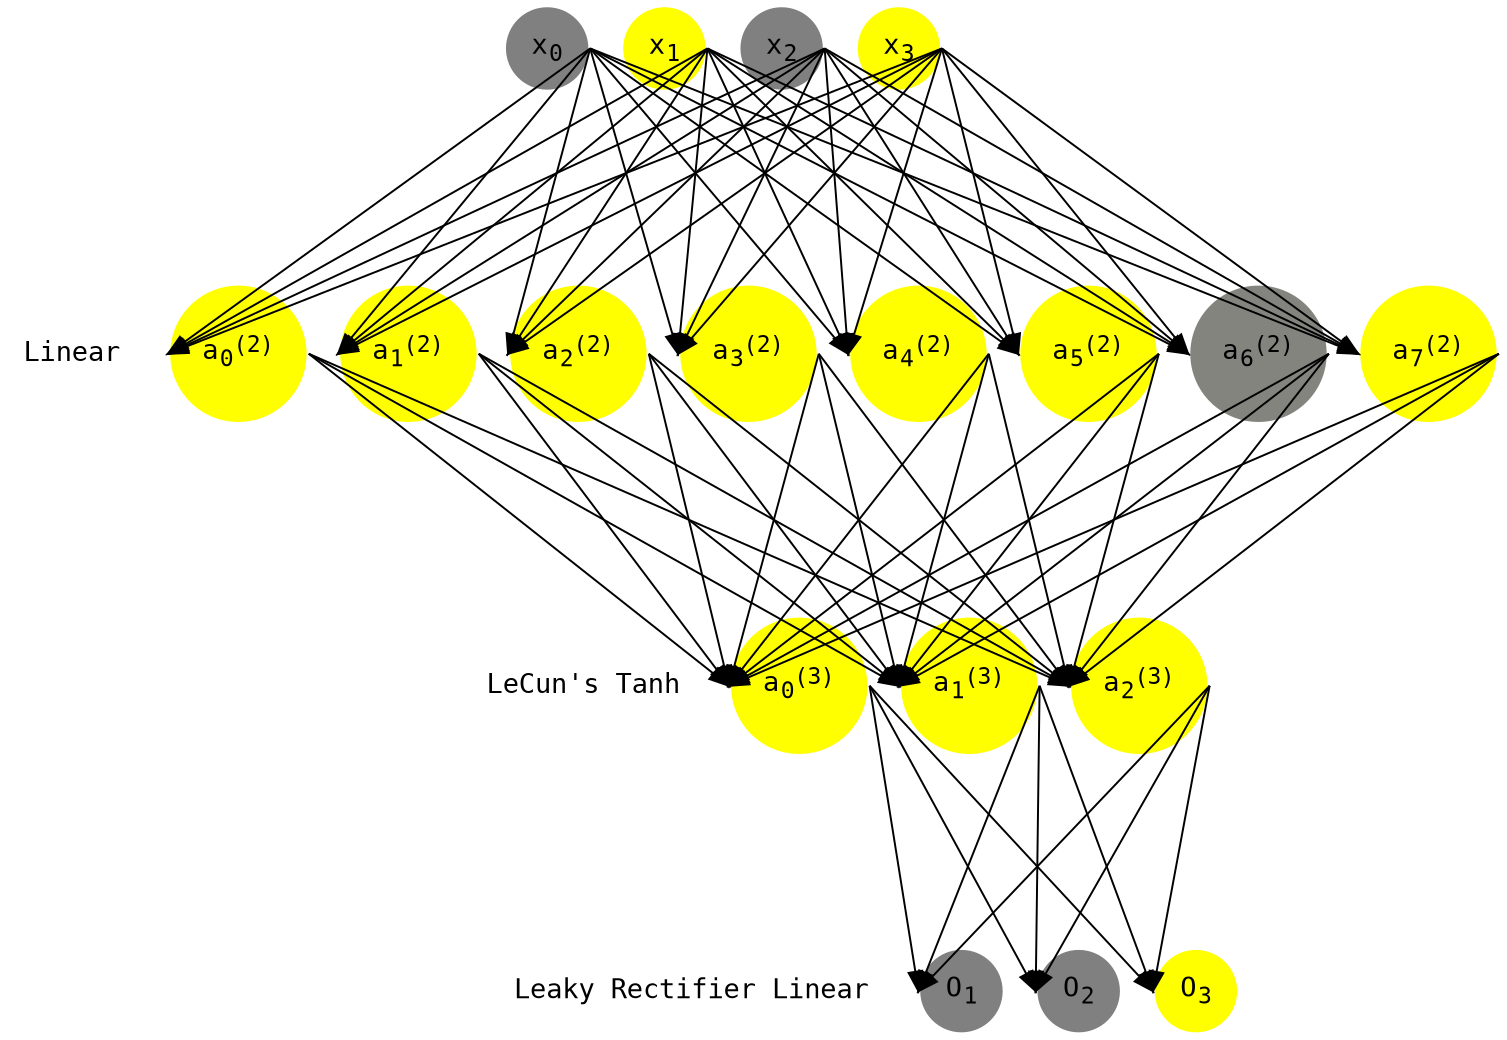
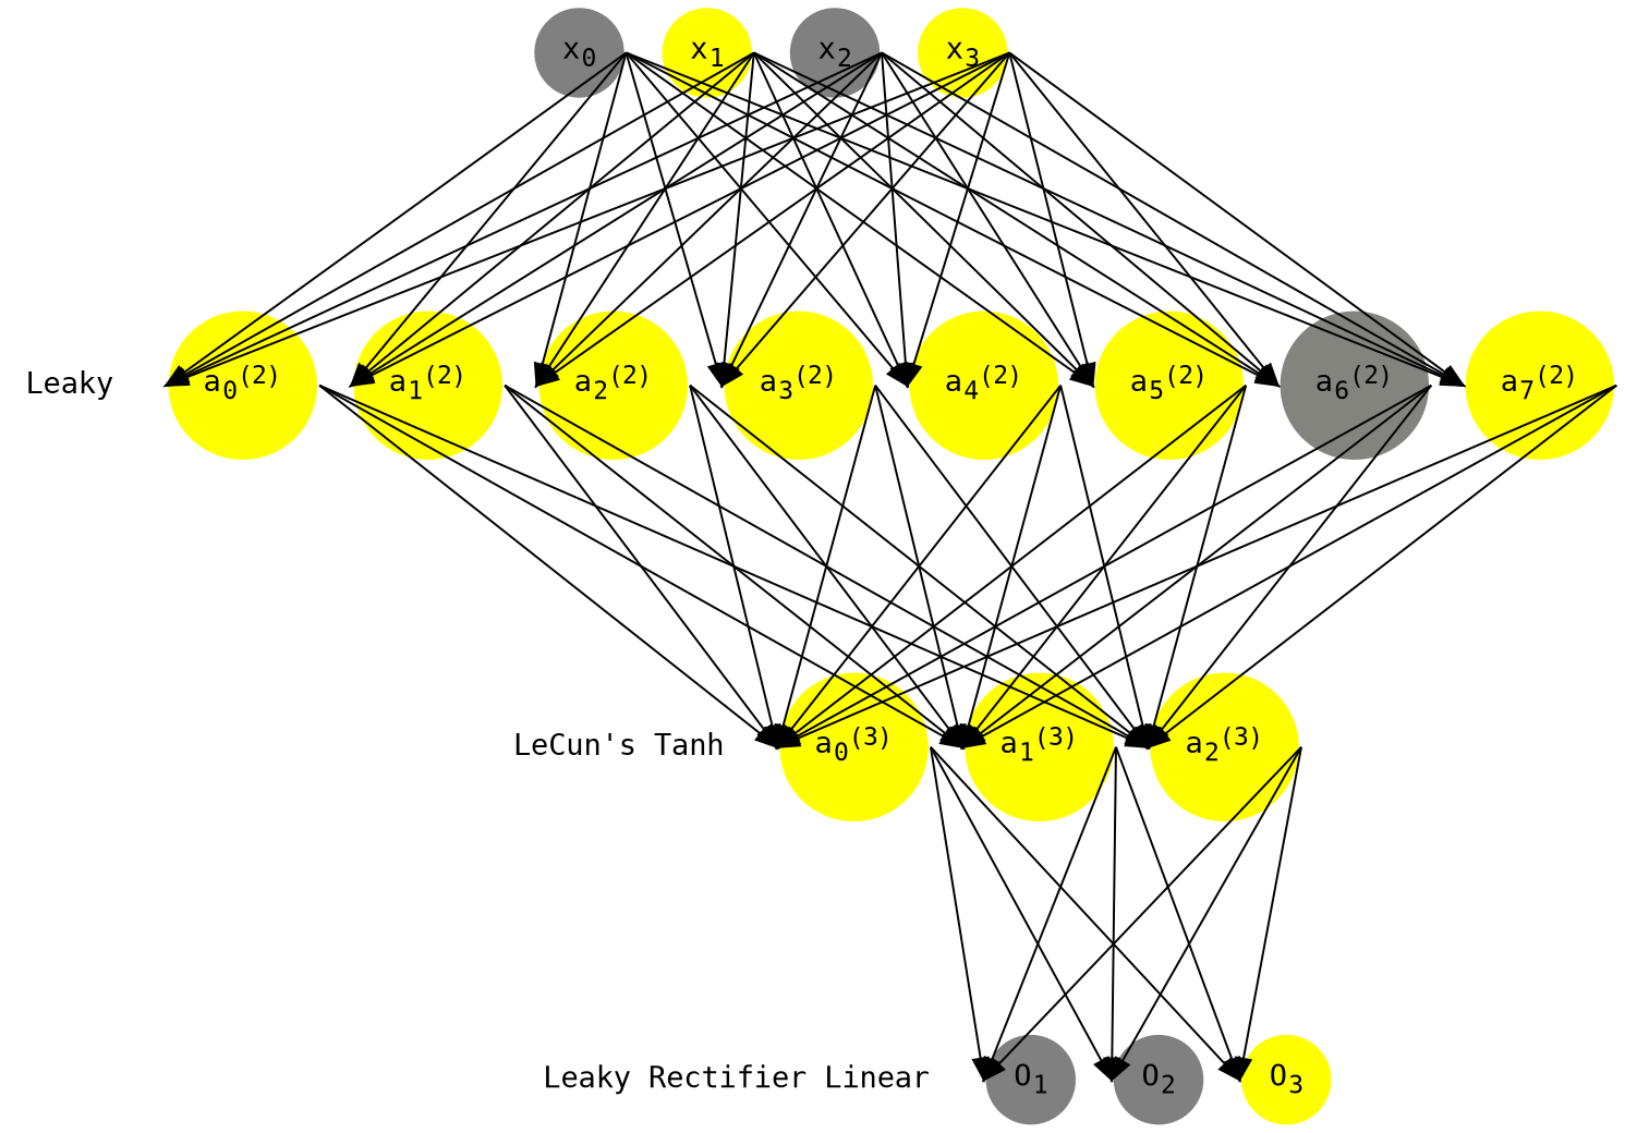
  digraph {
    rankdir=TB
    ranksep=1.4
    splines=false
    fontname="DejaVu Sans Mono"
    node [color="0.1667, 0.0, 0.5" fillcolor="0.1667, 0.0, 0.5" shape=circle style=filled fontname="DejaVu Sans Mono"]
    edge [headport=w style=solid tailport=e fontname="DejaVu Sans Mono"]
    n1 [label=<x<sub>0</sub>>]
    n2 [color="0.1667, 1.0, 1.0" fillcolor="0.1667, 1.0, 1.0" label=<x<sub>1</sub>>]
    n3 [label=<x<sub>2</sub>>]
    n4 [color="0.1667, 1.0, 1.0" fillcolor="0.1667, 1.0, 1.0" label=<x<sub>3</sub>>]
    n5 [color="0.1667, 10.617847, 5.808923" fillcolor="0.1667, 10.617847, 5.808923" label=<a<sub>0</sub><sup>(2)</sup>>]
    n6 [color="0.1667, 3.178738, 2.089369" fillcolor="0.1667, 3.178738, 2.089369" label=<a<sub>1</sub><sup>(2)</sup>>]
    n7 [color="0.1667, 3.122612, 2.061306" fillcolor="0.1667, 3.122612, 2.061306" label=<a<sub>2</sub><sup>(2)</sup>>]
    n8 [color="0.1667, 4.510988, 2.755494" fillcolor="0.1667, 4.510988, 2.755494" label=<a<sub>3</sub><sup>(2)</sup>>]
    n9 [color="0.1667, 2.419407, 1.709703" fillcolor="0.1667, 2.419407, 1.709703" label=<a<sub>4</sub><sup>(2)</sup>>]
    n10 [color="0.1667, 23.167235, 12.083617" fillcolor="0.1667, 23.167235, 12.083617" label=<a<sub>5</sub><sup>(2)</sup>>]
    n11 [color="0.1667, 0.032448, 0.516224" fillcolor="0.1667, 0.032448, 0.516224" label=<a<sub>6</sub><sup>(2)</sup>>]
    n12 [color="0.1667, 1.841678, 1.420839" fillcolor="0.1667, 1.841678, 1.420839" label=<a<sub>7</sub><sup>(2)</sup>>]
    n13 [color="0.1667, 1.715900, 1.357950" fillcolor="0.1667, 1.715900, 1.357950" label=<a<sub>0</sub><sup>(3)</sup>>]
    n14 [color="0.1667, 1.715900, 1.357950" fillcolor="0.1667, 1.715900, 1.357950" label=<a<sub>1</sub><sup>(3)</sup>>]
    n15 [color="0.1667, 1.715900, 1.357950" fillcolor="0.1667, 1.715900, 1.357950" label=<a<sub>2</sub><sup>(3)</sup>>]
    n16 [label=<O<sub>1</sub>>]
    n17 [label=<O<sub>2</sub>>]
    n18 [color="0.1667, 1.0, 1.0" fillcolor="0.1667, 1.0, 1.0" label=<O<sub>3</sub>>]
-   n19 [label=Linear shape=plaintext color="" fillcolor="" style=""]
+   n19 [label=Leaky shape=plaintext color="" fillcolor="" style=""]
    n20 [label="LeCun's Tanh" shape=plaintext color="" fillcolor="" style=""]
    n21 [label="Leaky Rectifier Linear" shape=plaintext color="" fillcolor="" style=""]
    subgraph sub_1 {
      n1
    }
    subgraph sub_2 {
      n2
    }
    subgraph sub_3 {
      n3
    }
    subgraph sub_4 {
      n4
    }
    subgraph sub_5 {
      n5
    }
    subgraph sub_6 {
      n6
    }
    subgraph sub_7 {
      n7
    }
    subgraph sub_8 {
      n8
    }
    subgraph sub_9 {
      n9
    }
    subgraph sub_10 {
      n10
    }
    subgraph sub_11 {
      n11
    }
    subgraph sub_12 {
      n12
    }
    subgraph sub_13 {
      n13
    }
    subgraph sub_14 {
      n14
    }
    subgraph sub_15 {
      n15
    }
    subgraph sub_16 {
      n16
    }
    subgraph sub_17 {
      n17
    }
    subgraph sub_18 {
      n18
    }
    subgraph sub_19 {
      rank=same
      n1
      n2
      n3
      n4
    }
    subgraph sub_20 {
      rank=same
      n5
      n6
      n7
      n8
      n9
      n10
      n11
      n12
    }
    subgraph sub_21 {
      rank=same
      n13
      n14
      n15
    }
    subgraph sub_22 {
      rank=same
      n16
      n17
      n18
    }
    subgraph sub_23 {
      rank=same
      n5
      n19
    }
    subgraph sub_24 {
      rank=same
      n13
      n20
    }
    subgraph sub_25 {
      rank=same
      n16
      n21
    }
    n1 -> n2 [style=invis]
    n1 -> n5
    n1 -> n6
    n1 -> n7
    n1 -> n8
    n1 -> n9
    n1 -> n10
    n1 -> n11
    n1 -> n12
    n2 -> n3 [style=invis]
    n2 -> n5
    n2 -> n6
    n2 -> n7
    n2 -> n8
    n2 -> n9
    n2 -> n10
    n2 -> n11
    n2 -> n12
    n3 -> n4 [style=invis]
    n3 -> n5
    n3 -> n6
    n3 -> n7
    n3 -> n8
    n3 -> n9
    n3 -> n10
    n3 -> n11
    n3 -> n12
    n4 -> n5
    n4 -> n6
    n4 -> n7
    n4 -> n8
    n4 -> n9
    n4 -> n10
    n4 -> n11
    n4 -> n12
    n5 -> n6 [style=invis]
    n5 -> n13
    n5 -> n14
    n5 -> n15
    n6 -> n7 [style=invis]
    n6 -> n13
    n6 -> n14
    n6 -> n15
    n7 -> n8 [style=invis]
    n7 -> n13
    n7 -> n14
    n7 -> n15
    n8 -> n9 [style=invis]
    n8 -> n13
    n8 -> n14
    n8 -> n15
    n9 -> n10 [style=invis]
    n9 -> n13
    n9 -> n14
    n9 -> n15
    n10 -> n11 [style=invis]
    n10 -> n13
    n10 -> n14
    n10 -> n15
    n11 -> n12 [style=invis]
    n11 -> n13
    n11 -> n14
    n11 -> n15
    n12 -> n13
    n12 -> n14
    n12 -> n15
    n13 -> n14 [style=invis]
    n13 -> n16
    n13 -> n17
    n13 -> n18
    n14 -> n15 [style=invis]
    n14 -> n16
    n14 -> n17
    n14 -> n18
    n15 -> n16
    n15 -> n17
    n15 -> n18
    n16 -> n17 [style=invis]
    n17 -> n18 [style=invis]
    n19 -> n5 [style=invis]
    n20 -> n13 [style=invis]
    n21 -> n16 [style=invis]
  }
